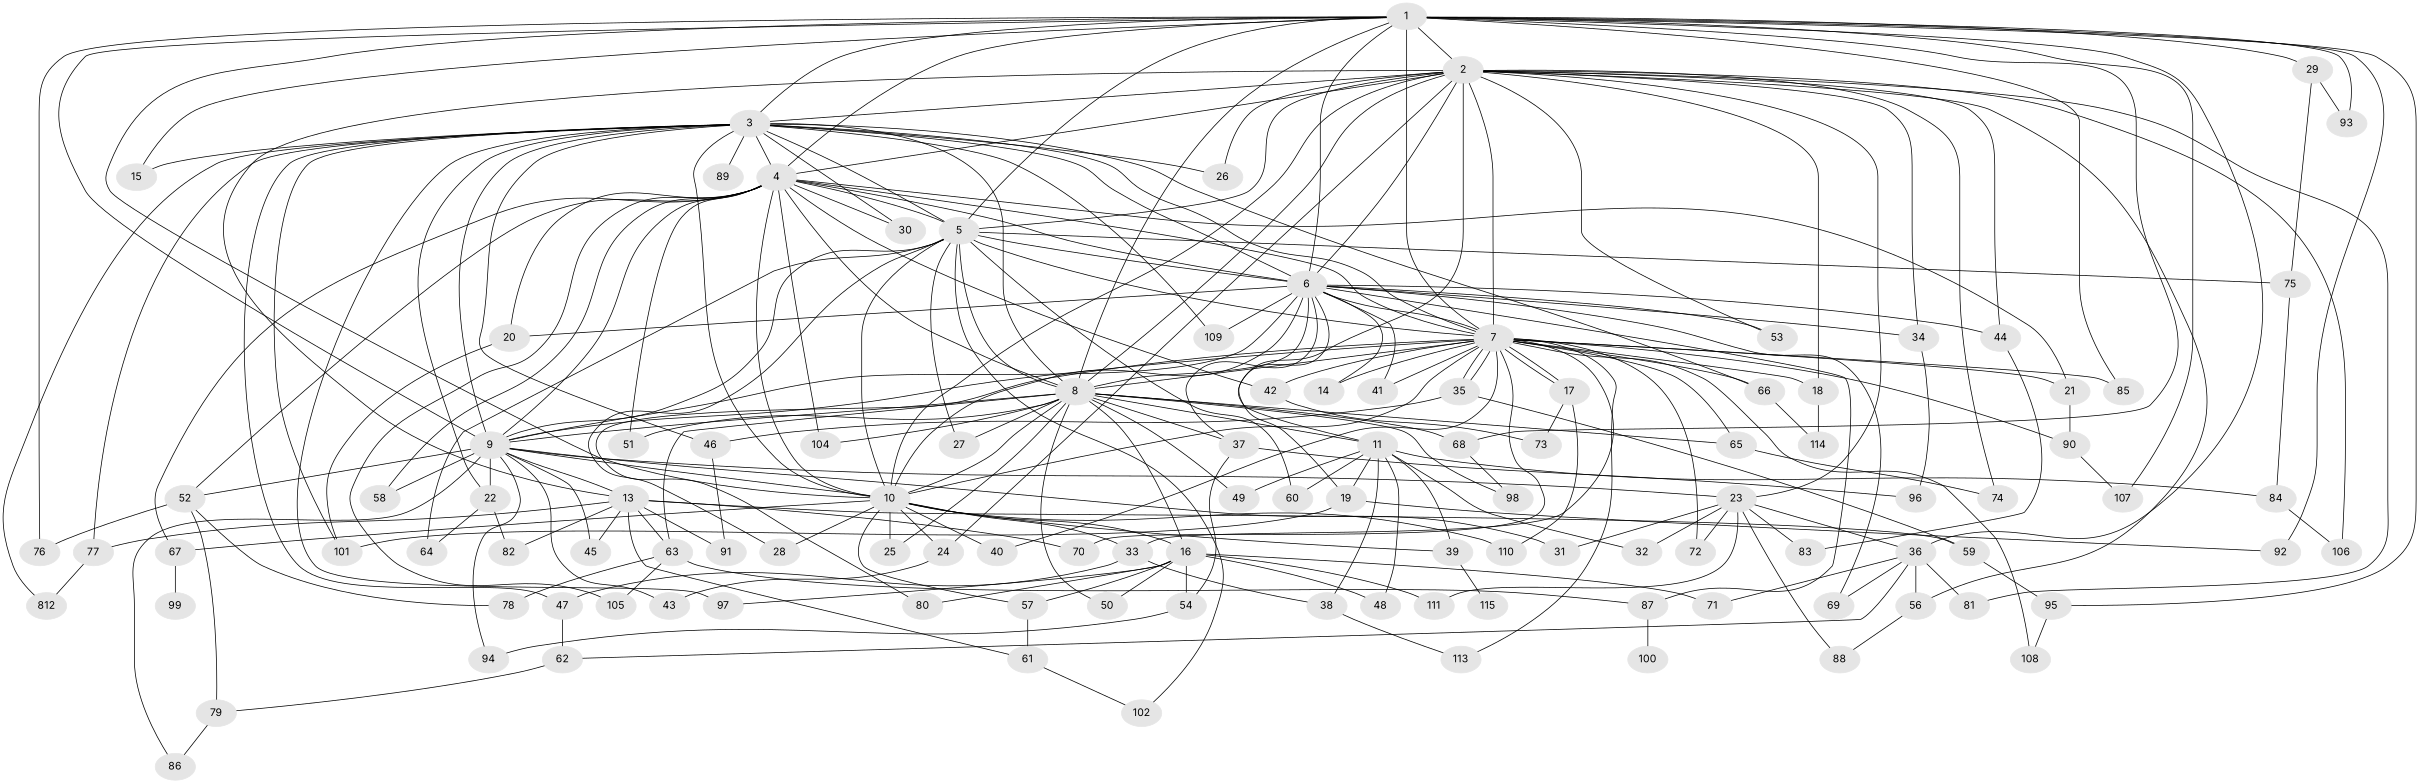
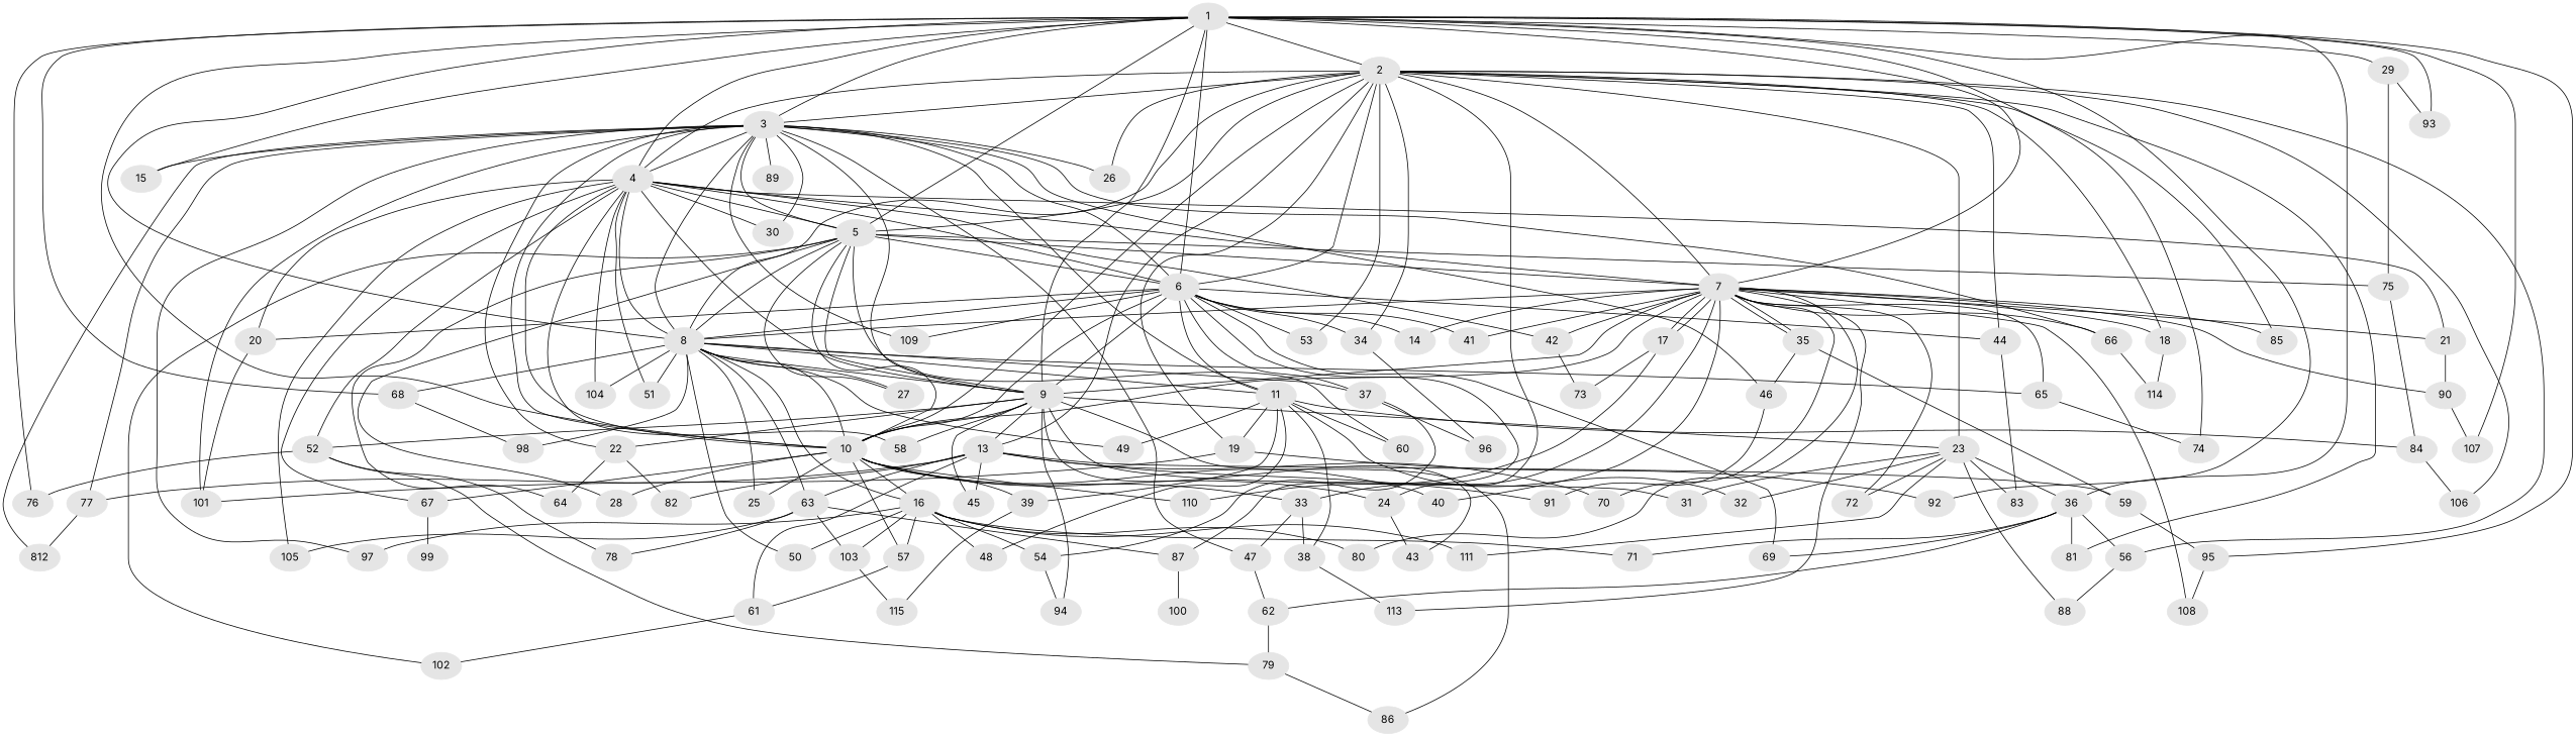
  graph {
    fontname=Inter
    node [color=gray90 fontname=Inter style=filled]
    edge [fontname=Inter]
    1
    2
    3
    4
    5
    6
    7
    8
    9
    10
    15
    29
    36
    68
    76
    85
    92
    93
    95
    107
    13
    18
    19
    23
    24
    26
    34
    44
    53
    56
    74
    81
    106
    22
    30
    46
    47
    66
    77
    89
    97
    101
    109
    n44 [label=812]
    20
    21
    42
    51
    52
    58
    67
    104
    105
    27
    28
    60
    64
    75
    102
    11
    14
    37
    41
    69
    87
    17
    33
    35
    40
    65
    70
    72
    80
    90
    108
    113
    16
    25
    49
    50
    63
    98
    31
    43
    45
    86
    94
    39
    57
    110
    71
    62
    59
    61
    82
    91
    114
    32
    111
    83
    88
    96
    73
    78
    79
    99
    84
    38
    48
    54
    100
+   103
    115
    1 -- 2
    1 -- 3
    1 -- 4
    1 -- 5
    1 -- 6
    1 -- 7
    1 -- 8
    1 -- 9
    1 -- 10
    1 -- 15
    1 -- 29
    1 -- 36
    1 -- 68
    1 -- 76
    1 -- 85
    1 -- 92
    1 -- 93
    1 -- 95
    1 -- 107
    2 -- 3
    2 -- 4
    2 -- 5
    2 -- 6
    2 -- 7
    2 -- 8
    2 -- 10
    2 -- 13
    2 -- 18
    2 -- 19
    2 -- 23
    2 -- 24
    2 -- 26
    2 -- 34
    2 -- 44
    2 -- 53
    2 -- 56
    2 -- 74
    2 -- 81
    2 -- 106
    3 -- 4
    3 -- 5
    3 -- 6
-   3 -- 7
+   3 -- 11
    3 -- 8
    3 -- 9
    3 -- 10
    3 -- 15
    3 -- 26
    3 -- 22
    3 -- 30
    3 -- 46
    3 -- 47
    3 -- 66
    3 -- 77
    3 -- 89
    3 -- 97
    3 -- 101
    3 -- 109
    3 -- n44
    4 -- 5
    4 -- 6
    4 -- 7
    4 -- 8
    4 -- 9
    4 -- 10
    4 -- 30
    4 -- 20
    4 -- 21
    4 -- 42
    4 -- 51
    4 -- 52
    4 -- 58
    4 -- 67
    4 -- 104
    4 -- 105
    5 -- 6
    5 -- 7
    5 -- 8
    5 -- 9
    5 -- 10
    5 -- 27
    5 -- 28
    5 -- 60
    5 -- 64
    5 -- 75
    5 -- 102
-   6 -- 7
    6 -- 8
    6 -- 9
    6 -- 10
    6 -- 34
    6 -- 44
    6 -- 53
    6 -- 109
    6 -- 20
    6 -- 11
    6 -- 14
    6 -- 37
    6 -- 41
    6 -- 69
    6 -- 87
    7 -- 8
    7 -- 9
    7 -- 10
    7 -- 85
    7 -- 18
    7 -- 66
    7 -- 21
    7 -- 42
    7 -- 14
    7 -- 41
    7 -- 17
    7 -- 17
    7 -- 33
    7 -- 35
    7 -- 35
    7 -- 40
    7 -- 65
    7 -- 70
    7 -- 72
    7 -- 80
    7 -- 90
    7 -- 108
    7 -- 113
    8 -- 9
    8 -- 10
    8 -- 68
    8 -- 51
    8 -- 104
    8 -- 27
    8 -- 11
    8 -- 37
    8 -- 65
    8 -- 16
    8 -- 25
    8 -- 49
    8 -- 50
    8 -- 63
    8 -- 98
    9 -- 10
    9 -- 13
    9 -- 23
    9 -- 22
    9 -- 52
    9 -- 58
    9 -- 31
    9 -- 43
    9 -- 45
    9 -- 86
    9 -- 94
    10 -- 24
    10 -- 67
    10 -- 28
    10 -- 33
    10 -- 40
    10 -- 16
    10 -- 25
    10 -- 39
    10 -- 57
    10 -- 110
    29 -- 93
    29 -- 75
    36 -- 56
    36 -- 81
    36 -- 69
    36 -- 71
    36 -- 62
    68 -- 98
    95 -- 108
    13 -- 77
    13 -- 70
    13 -- 63
    13 -- 45
    13 -- 59
    13 -- 61
    13 -- 82
    13 -- 91
    18 -- 114
    19 -- 92
    19 -- 101
    23 -- 36
    23 -- 72
    23 -- 31
    23 -- 32
    23 -- 111
    23 -- 83
    23 -- 88
    24 -- 43
    34 -- 96
    44 -- 83
    56 -- 88
    22 -- 64
    22 -- 82
    46 -- 91
    47 -- 62
    66 -- 114
    77 -- n44
    20 -- 101
    21 -- 90
    42 -- 73
    52 -- 76
    52 -- 78
    52 -- 79
    67 -- 99
    75 -- 84
    11 -- 19
    11 -- 60
    11 -- 49
    11 -- 39
    11 -- 32
    11 -- 84
    11 -- 38
    11 -- 48
    37 -- 96
    37 -- 54
    87 -- 100
    17 -- 110
    17 -- 73
    33 -- 47
    33 -- 38
    35 -- 46
    35 -- 59
    65 -- 74
    90 -- 107
    16 -- 97
    16 -- 80
    16 -- 50
    16 -- 57
    16 -- 71
    16 -- 111
    16 -- 48
    16 -- 54
+   16 -- 103
    63 -- 105
    63 -- 87
    63 -- 78
+   63 -- 103
    39 -- 115
    57 -- 61
    62 -- 79
    59 -- 95
    61 -- 102
    79 -- 86
    84 -- 106
    38 -- 113
    54 -- 94
+   103 -- 115
  }
